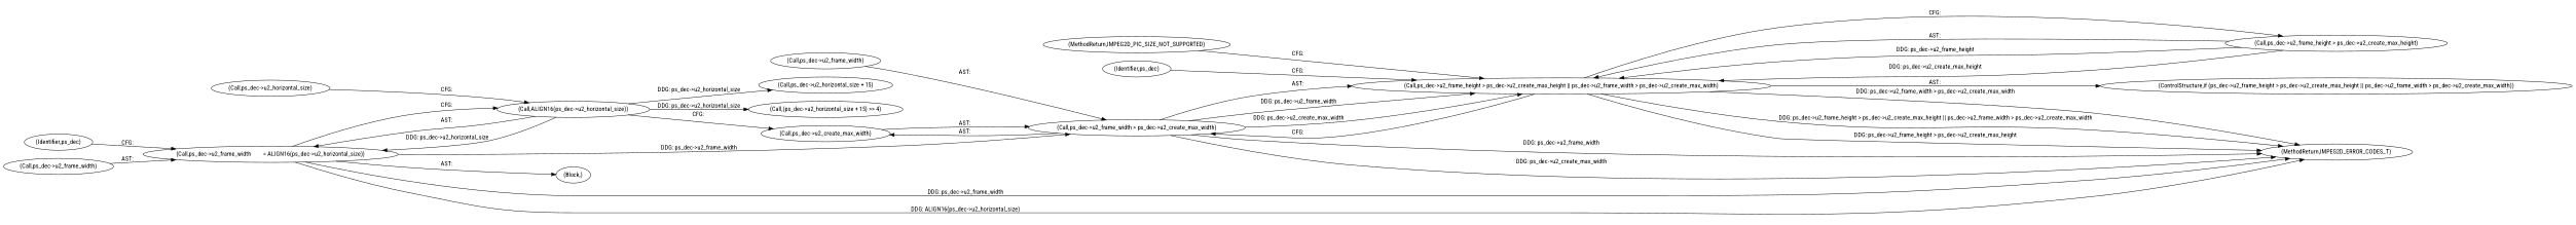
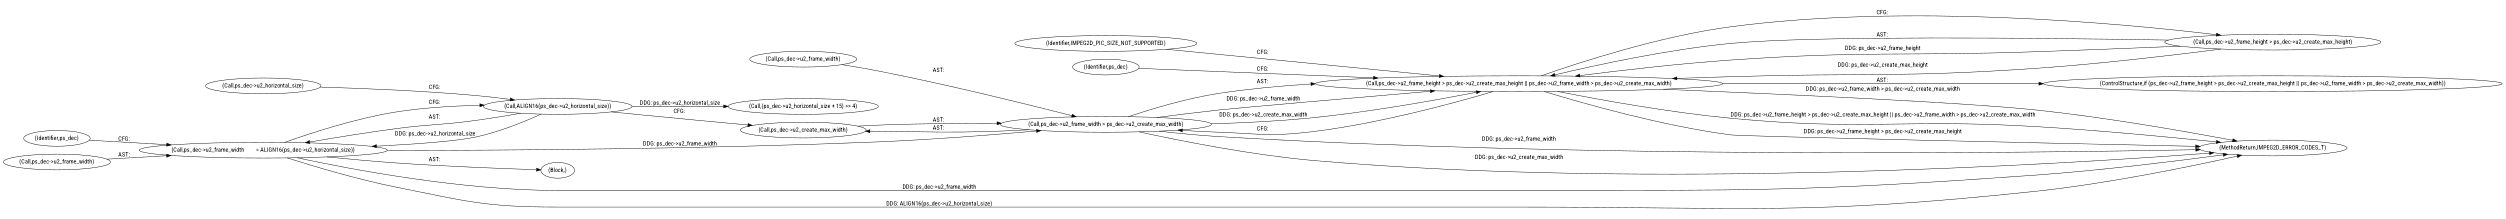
  digraph {
    fontname="Roboto Condensed"
    rankdir=LR
    node [fontname="Roboto Condensed"]
    edge [fontname="Roboto Condensed"]
    n1 [label="(Call,ps_dec->u2_frame_width         = ALIGN16(ps_dec->u2_horizontal_size))"]
    n2 [label="(Call,ALIGN16(ps_dec->u2_horizontal_size))"]
    n3 [label="(Call,ps_dec->u2_frame_width > ps_dec->u2_create_max_width)"]
    n4 [label="(Block,)"]
    n5 [label="(MethodReturn,IMPEG2D_ERROR_CODES_T)"]
-   n6 [label="(Call,ps_dec->u2_horizontal_size + 15)"]
    n7 [label="(Call,(ps_dec->u2_horizontal_size + 15) >> 4)"]
    n8 [label="(Call,ps_dec->u2_create_max_width)"]
    n9 [label="(Call,ps_dec->u2_frame_height > ps_dec->u2_create_max_height || ps_dec->u2_frame_width > ps_dec->u2_create_max_width)"]
    n10 [label="(Call,ps_dec->u2_horizontal_size)"]
    n11 [label="(Call,ps_dec->u2_frame_height > ps_dec->u2_create_max_height)"]
    n12 [label="(ControlStructure,if (ps_dec->u2_frame_height > ps_dec->u2_create_max_height || ps_dec->u2_frame_width > ps_dec->u2_create_max_width))"]
    n13 [label="(Identifier,ps_dec)"]
-   n14 [label="(MethodReturn,IMPEG2D_PIC_SIZE_NOT_SUPPORTED)"]
+   n14 [label="(Identifier,IMPEG2D_PIC_SIZE_NOT_SUPPORTED)"]
    n15 [label="(Identifier,ps_dec)"]
    n16 [label="(Call,ps_dec->u2_frame_width)"]
    n17 [label="(Call,ps_dec->u2_frame_width)"]
    n1 -> n2 [label="CFG: "]
    n1 -> n3 [label="DDG: ps_dec->u2_frame_width"]
    n1 -> n4 [label="AST: "]
    n1 -> n5 [label="DDG: ps_dec->u2_frame_width"]
    n1 -> n5 [label="DDG: ALIGN16(ps_dec->u2_horizontal_size)"]
    n2 -> n1 [label="AST: "]
    n2 -> n1 [label="DDG: ps_dec->u2_horizontal_size"]
-   n2 -> n6 [label="DDG: ps_dec->u2_horizontal_size"]
    n2 -> n7 [label="DDG: ps_dec->u2_horizontal_size"]
    n2 -> n8 [label="CFG: "]
    n3 -> n5 [label="DDG: ps_dec->u2_frame_width"]
    n3 -> n5 [label="DDG: ps_dec->u2_create_max_width"]
    n3 -> n8 [label="AST: "]
    n3 -> n9 [label="AST: "]
    n3 -> n9 [label="DDG: ps_dec->u2_frame_width"]
    n3 -> n9 [label="DDG: ps_dec->u2_create_max_width"]
    n8 -> n3 [label="AST: "]
    n9 -> n3 [label="CFG: "]
    n9 -> n5 [label="DDG: ps_dec->u2_frame_width > ps_dec->u2_create_max_width"]
    n9 -> n5 [label="DDG: ps_dec->u2_frame_height > ps_dec->u2_create_max_height || ps_dec->u2_frame_width > ps_dec->u2_create_max_width"]
    n9 -> n5 [label="DDG: ps_dec->u2_frame_height > ps_dec->u2_create_max_height"]
    n9 -> n11 [label="CFG: "]
    n9 -> n12 [label="AST: "]
    n10 -> n2 [label="CFG: "]
    n11 -> n9 [label="AST: "]
    n11 -> n9 [label="DDG: ps_dec->u2_frame_height"]
    n11 -> n9 [label="DDG: ps_dec->u2_create_max_height"]
    n13 -> n1 [label="CFG: "]
    n14 -> n9 [label="CFG: "]
    n15 -> n9 [label="CFG: "]
    n16 -> n1 [label="AST: "]
    n17 -> n3 [label="AST: "]
  }
